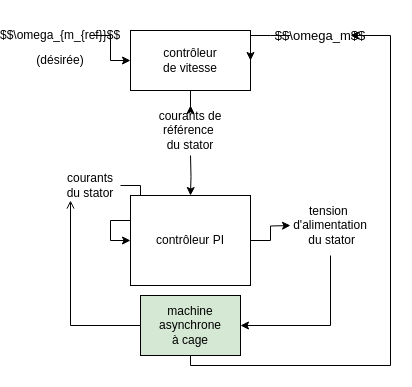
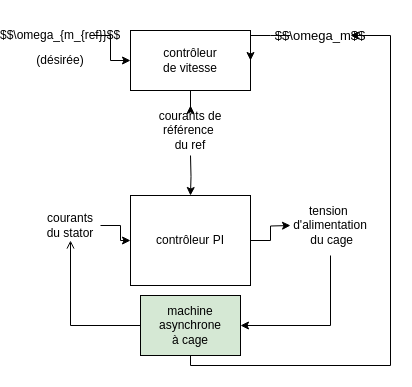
  <mxCell id="0" />
  <mxCell id="1" parent="0" />
  <mxCell id="2" style="edgeStyle=orthogonalEdgeStyle;rounded=0;orthogonalLoop=1;jettySize=auto;html=1;exitX=1;exitY=0.5;exitDx=0;exitDy=0;" parent="1" source="8" target="4" edge="1"><mxGeometry relative="1" as="geometry" /></mxCell>
  <mxCell id="3" style="edgeStyle=orthogonalEdgeStyle;rounded=0;orthogonalLoop=1;jettySize=auto;html=1;" parent="1" source="4" edge="1"><mxGeometry relative="1" as="geometry"><mxPoint x="280" y="225" as="targetPoint" /></mxGeometry></mxCell>
  <mxCell id="4" value="contrôleur PI" style="rounded=0;whiteSpace=wrap;html=1;" parent="1" vertex="1"><mxGeometry x="120" y="195" width="120" height="90" as="geometry" /></mxCell>
  <mxCell id="5" style="edgeStyle=orthogonalEdgeStyle;rounded=0;orthogonalLoop=1;jettySize=auto;html=1;entryX=1;entryY=0.5;entryDx=0;entryDy=0;" parent="1" target="9" edge="1"><mxGeometry relative="1" as="geometry"><mxPoint x="320" y="255" as="sourcePoint" /><Array as="points"><mxPoint x="320" y="325" /></Array></mxGeometry></mxCell>
- <mxCell id="6" value="tension&amp;nbsp;&lt;br&gt;d'alimentation&lt;br&gt;&amp;nbsp;du stator" style="text;html=1;strokeColor=none;fillColor=none;align=center;verticalAlign=middle;whiteSpace=wrap;rounded=0;" parent="1" vertex="1"><mxGeometry x="290" y="210" width="60" height="30" as="geometry" /></mxCell>
+ <mxCell id="6" value="tension&amp;nbsp;&lt;br&gt;d'alimentation&lt;br&gt;&amp;nbsp;du cage" style="text;html=1;strokeColor=none;fillColor=none;align=center;verticalAlign=middle;whiteSpace=wrap;rounded=0;" parent="1" vertex="1"><mxGeometry x="290" y="210" width="60" height="30" as="geometry" /></mxCell>
  <mxCell id="7" style="edgeStyle=orthogonalEdgeStyle;rounded=0;orthogonalLoop=1;jettySize=auto;html=1;exitX=0;exitY=0.5;exitDx=0;exitDy=0;endArrow=open;" parent="1" source="9" target="8" edge="1"><mxGeometry relative="1" as="geometry"><Array as="points"><mxPoint x="60" y="325" /></Array></mxGeometry></mxCell>
- <mxCell id="8" value="courants du stator" style="text;html=1;strokeColor=none;fillColor=none;align=center;verticalAlign=middle;whiteSpace=wrap;rounded=0;" parent="1" vertex="1"><mxGeometry x="50" y="170" width="60" height="30" as="geometry" /></mxCell>
+ <mxCell id="8" value="courants du stator" style="text;html=1;strokeColor=none;fillColor=none;align=center;verticalAlign=middle;whiteSpace=wrap;rounded=0;" parent="1" vertex="1"><mxGeometry x="30" y="210" width="60" height="30" as="geometry" /></mxCell>
  <mxCell id="9" value="machine &lt;br&gt;asynchrone &lt;br&gt;à cage" style="rounded=0;whiteSpace=wrap;html=1;fillColor=#d5e8d4;" parent="1" vertex="1"><mxGeometry x="130" y="295" width="100" height="60" as="geometry" /></mxCell>
  <mxCell id="10" style="edgeStyle=orthogonalEdgeStyle;rounded=0;orthogonalLoop=1;jettySize=auto;html=1;entryX=0.5;entryY=0;entryDx=0;entryDy=0;" parent="1" target="4" edge="1"><mxGeometry relative="1" as="geometry"><mxPoint x="180" y="155" as="sourcePoint" /></mxGeometry></mxCell>
  <mxCell id="11" style="edgeStyle=orthogonalEdgeStyle;rounded=0;orthogonalLoop=1;jettySize=auto;html=1;" parent="1" source="12" edge="1"><mxGeometry relative="1" as="geometry"><mxPoint x="180" y="105" as="targetPoint" /></mxGeometry></mxCell>
  <mxCell id="12" value="contrôleur &lt;br&gt;de vitesse" style="rounded=0;whiteSpace=wrap;html=1;" parent="1" vertex="1"><mxGeometry x="120" y="30" width="120" height="60" as="geometry" /></mxCell>
  <mxCell id="13" style="edgeStyle=orthogonalEdgeStyle;rounded=0;orthogonalLoop=1;jettySize=auto;html=1;entryX=1;entryY=0.5;entryDx=0;entryDy=0;" parent="1" source="15" target="12" edge="1"><mxGeometry relative="1" as="geometry"><Array as="points"><mxPoint x="260" y="35" /><mxPoint x="260" y="35" /></Array></mxGeometry></mxCell>
  <mxCell id="14" value="" style="edgeStyle=orthogonalEdgeStyle;rounded=0;orthogonalLoop=1;jettySize=auto;html=1;" parent="1" source="9" target="15" edge="1"><mxGeometry relative="1" as="geometry"><mxPoint x="30" y="35" as="targetPoint" /><mxPoint x="180" y="355" as="sourcePoint" /><Array as="points"><mxPoint x="180" y="365" /><mxPoint x="380" y="365" /><mxPoint x="380" y="35" /></Array></mxGeometry></mxCell>
  <mxCell id="15" value="&lt;font style=&quot;font-size: 13px;&quot;&gt;$$\omega_m$$&lt;/font&gt;" style="text;html=1;strokeColor=none;fillColor=none;align=center;verticalAlign=middle;whiteSpace=wrap;rounded=0;" parent="1" vertex="1"><mxGeometry x="280" y="20" width="60" height="30" as="geometry" /></mxCell>
  <mxCell id="16" style="edgeStyle=orthogonalEdgeStyle;rounded=0;orthogonalLoop=1;jettySize=auto;html=1;entryX=0;entryY=0.5;entryDx=0;entryDy=0;" parent="1" source="17" target="12" edge="1"><mxGeometry relative="1" as="geometry" /></mxCell>
  <mxCell id="17" value="$$\omega_{m_{ref}}$$" style="text;html=1;strokeColor=none;fillColor=none;align=center;verticalAlign=middle;whiteSpace=wrap;rounded=0;" parent="1" vertex="1"><mxGeometry x="20" y="20" width="60" height="30" as="geometry" /></mxCell>
  <mxCell id="18" value="(désirée)" style="text;html=1;strokeColor=none;fillColor=none;align=center;verticalAlign=middle;whiteSpace=wrap;rounded=0;" parent="1" vertex="1"><mxGeometry x="20" y="45" width="60" height="30" as="geometry" /></mxCell>
- <mxCell id="19" value="courants de référence&amp;nbsp;&lt;br&gt;du stator" style="text;html=1;strokeColor=none;fillColor=none;align=center;verticalAlign=middle;whiteSpace=wrap;rounded=0;" parent="1" vertex="1"><mxGeometry x="135" y="115" width="90" height="30" as="geometry" /></mxCell>
+ <mxCell id="19" value="courants de référence&amp;nbsp;&lt;br&gt;du ref" style="text;html=1;strokeColor=none;fillColor=none;align=center;verticalAlign=middle;whiteSpace=wrap;rounded=0;" parent="1" vertex="1"><mxGeometry x="135" y="115" width="90" height="30" as="geometry" /></mxCell>
